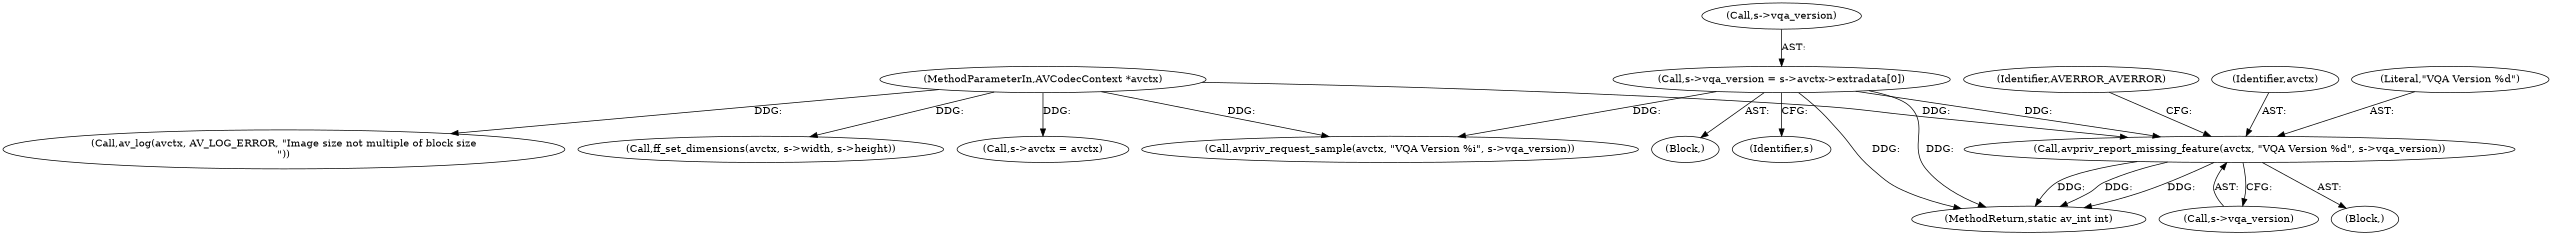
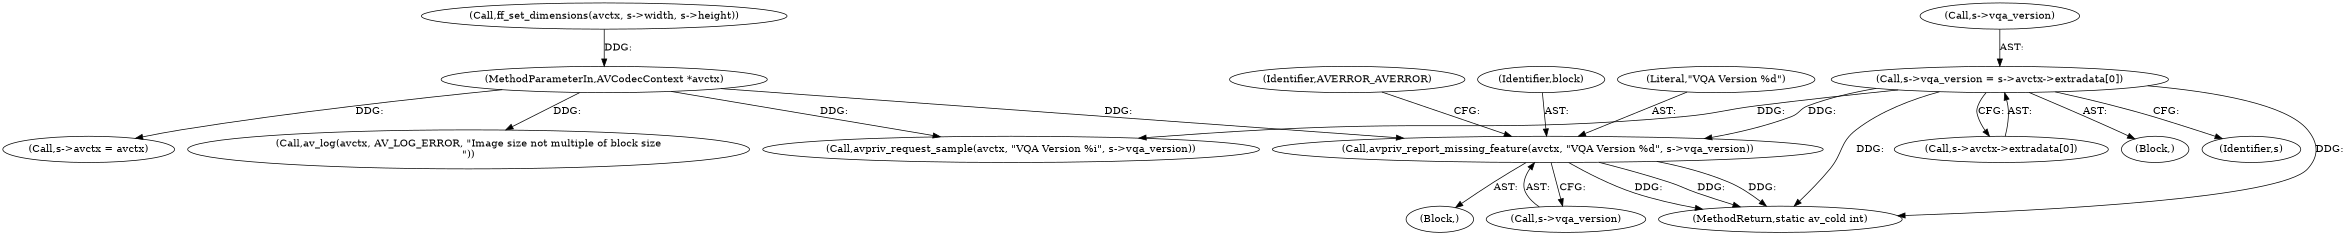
  digraph {
    n1 [label="(Call,avpriv_report_missing_feature(avctx, \"VQA Version %d\", s->vqa_version))"]
    n2 [label="(Block,)"]
    n3 [label="(Call,s->vqa_version)"]
-   n4 [label="(MethodReturn,static av_int int)"]
+   n4 [label="(MethodReturn,static av_cold int)"]
    n5 [label="(MethodParameterIn,AVCodecContext *avctx)"]
    n6 [label="(Call,av_log(avctx, AV_LOG_ERROR, \"Image size not multiple of block size\n\"))"]
    n7 [label="(Call,ff_set_dimensions(avctx, s->width, s->height))"]
    n8 [label="(Call,s->avctx = avctx)"]
    n9 [label="(Call,avpriv_request_sample(avctx, \"VQA Version %i\", s->vqa_version))"]
    n10 [label="(Call,s->vqa_version = s->avctx->extradata[0])"]
+   n11 [label="(Call,s->avctx->extradata[0])"]
    n12 [label="(Block,)"]
    n13 [label="(Identifier,s)"]
    n14 [label="(Identifier,AVERROR_AVERROR)"]
-   n15 [label="(Identifier,avctx)"]
+   n15 [label="(Identifier,block)"]
    n16 [label="(Call,s->vqa_version)"]
    n17 [label="(Literal,\"VQA Version %d\")"]
    n1 -> n2 [label="AST: "]
    n1 -> n3 [label="CFG: "]
    n1 -> n4 [label="DDG: "]
    n1 -> n4 [label="DDG: "]
    n1 -> n4 [label="DDG: "]
    n3 -> n1 [label="AST: "]
    n5 -> n1 [label="DDG: "]
    n5 -> n6 [label="DDG: "]
-   n5 -> n7 [label="DDG: "]
+   n7 -> n5 [label="DDG: "]
    n5 -> n8 [label="DDG: "]
    n5 -> n9 [label="DDG: "]
    n10 -> n1 [label="DDG: "]
    n10 -> n4 [label="DDG: "]
    n10 -> n4 [label="DDG: "]
    n10 -> n9 [label="DDG: "]
+   n10 -> n11 [label="CFG: "]
    n10 -> n12 [label="AST: "]
    n10 -> n13 [label="CFG: "]
+   n11 -> n10 [label="AST: "]
    n14 -> n1 [label="CFG: "]
    n15 -> n1 [label="AST: "]
    n16 -> n10 [label="AST: "]
    n17 -> n1 [label="AST: "]
  }
